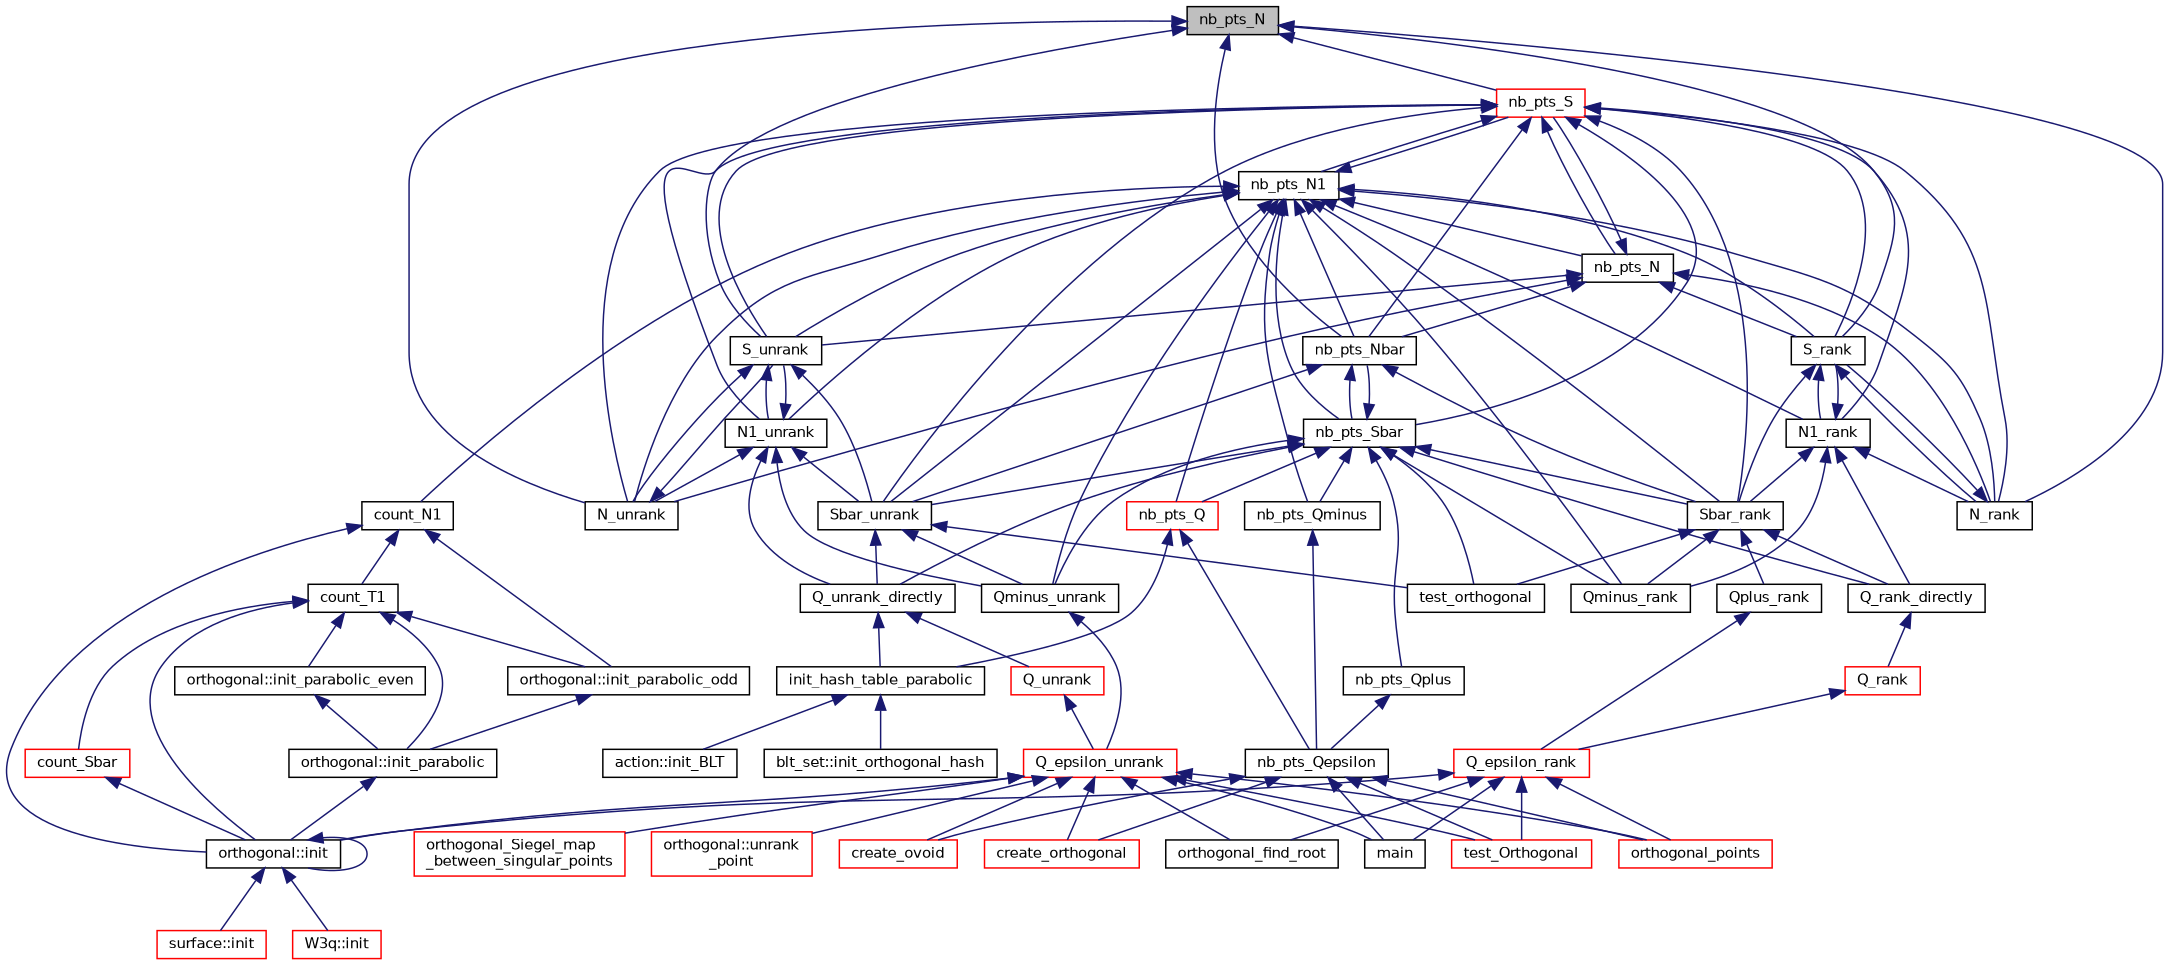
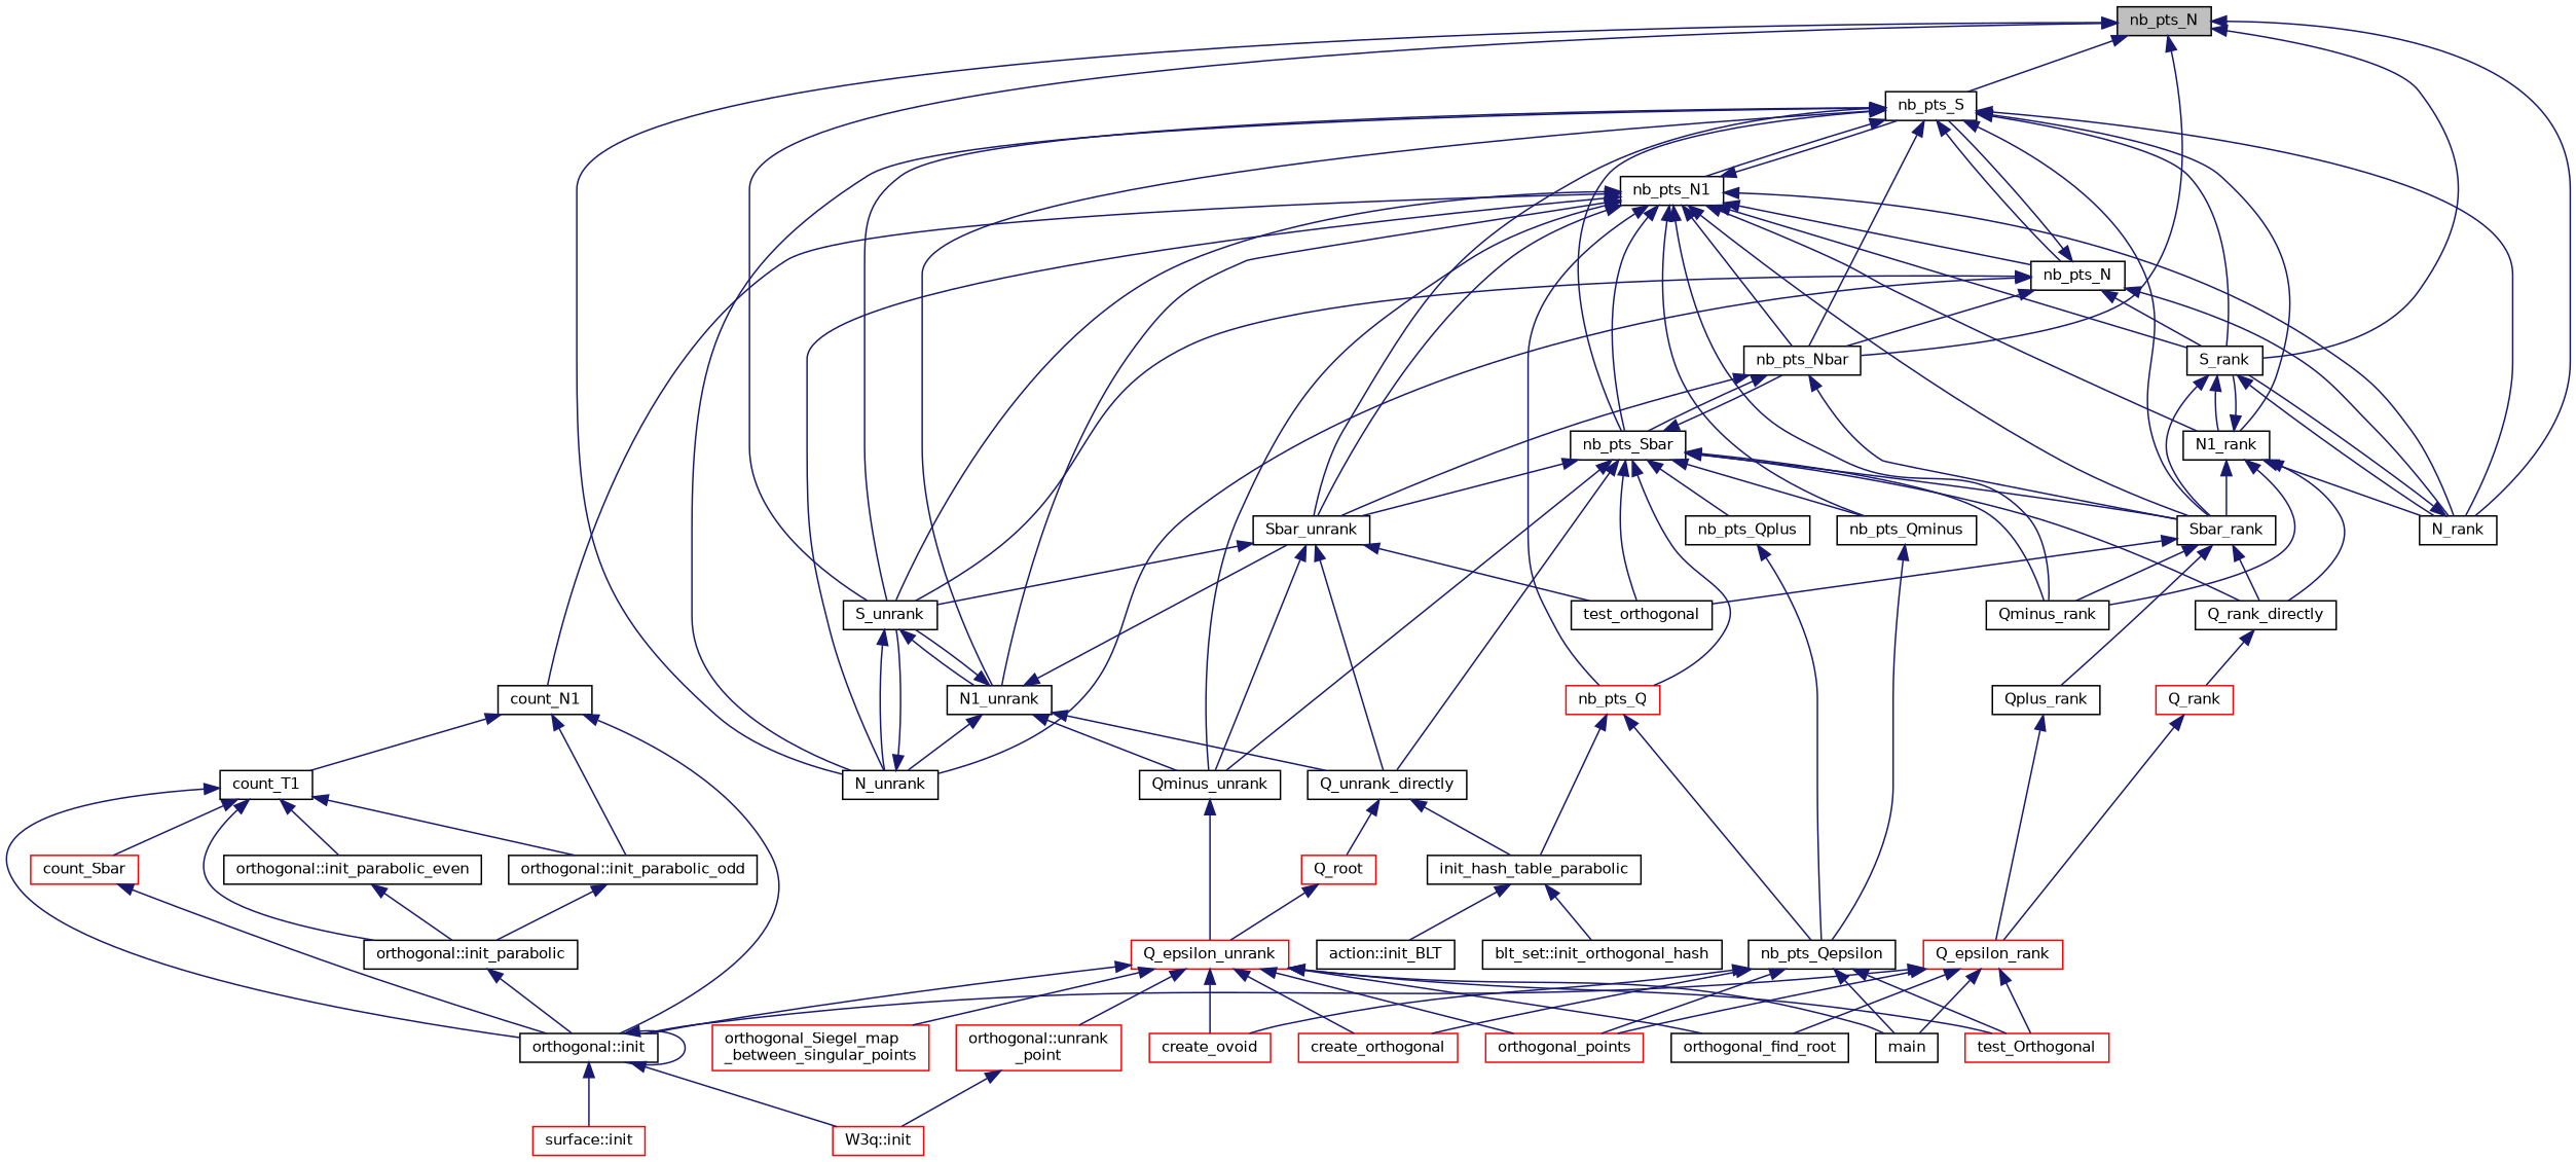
  digraph {
    rankdir=TB
    node [color=black fillcolor=white fontname=Helvetica fontsize=10 shape=record style=filled]
    edge [color=midnightblue dir=back fontname=Helvetica fontsize=10 labelfontname=Helvetica labelfontsize=10 style=solid]
    n1 [fillcolor=grey75 fontcolor=black height=0.2 label=nb_pts_N width=0.4]
-   n2 [color=red height=0.2 label=nb_pts_S width=0.4]
+   n2 [height=0.2 label=nb_pts_S width=0.4]
    n3 [height=0.2 label=nb_pts_Nbar width=0.4]
    n4 [height=0.2 label=S_unrank width=0.4]
    n5 [height=0.2 label=N_unrank width=0.4]
    n6 [height=0.2 label=S_rank width=0.4]
    n7 [height=0.2 label=N_rank width=0.4]
    n8 [height=0.2 label=nb_pts_N width=0.4]
    n9 [height=0.2 label=nb_pts_Sbar width=0.4]
    n10 [height=0.2 label=Sbar_unrank width=0.4]
    n11 [height=0.2 label=Sbar_rank width=0.4]
    n12 [height=0.2 label=N1_unrank width=0.4]
    n13 [height=0.2 label=N1_rank width=0.4]
    n14 [height=0.2 label=nb_pts_N1 width=0.4]
    n15 [color=red height=0.2 label=nb_pts_Q width=0.4]
    n16 [height=0.2 label=nb_pts_Qplus width=0.4]
    n17 [height=0.2 label=nb_pts_Qminus width=0.4]
    n18 [height=0.2 label=Q_unrank_directly width=0.4]
    n19 [height=0.2 label=Q_rank_directly width=0.4]
    n20 [height=0.2 label=Qminus_unrank width=0.4]
    n21 [height=0.2 label=Qminus_rank width=0.4]
    n22 [height=0.2 label=test_orthogonal width=0.4]
    n23 [height=0.2 label=Qplus_rank width=0.4]
    n24 [height=0.2 label=count_N1 width=0.4]
    n25 [height=0.2 label=nb_pts_Qepsilon width=0.4]
    n26 [height=0.2 label=init_hash_table_parabolic width=0.4]
-   n27 [color=red height=0.2 label=Q_unrank width=0.4]
+   n27 [color=red height=0.2 label=Q_root width=0.4]
    n28 [color=red height=0.2 label=Q_rank width=0.4]
    n29 [color=red height=0.2 label=Q_epsilon_unrank width=0.4]
    n30 [height=0.2 label=main width=0.4]
    n31 [color=red height=0.2 label=create_ovoid width=0.4]
    n32 [color=red height=0.2 label=test_Orthogonal width=0.4]
    n33 [color=red height=0.2 label=orthogonal_points width=0.4]
    n34 [color=red height=0.2 label=create_orthogonal width=0.4]
    n35 [height=0.2 label="blt_set::init_orthogonal_hash" width=0.4]
    n36 [height=0.2 label="action::init_BLT" width=0.4]
    n37 [height=0.2 label="orthogonal::init" width=0.4]
    n38 [color=red height=0.2 label="surface::init" width=0.4]
    n39 [color=red height=0.2 label="W3q::init" width=0.4]
    n40 [color=red height=0.2 label="orthogonal::unrank\l_point" width=0.4]
    n41 [color=red height=0.2 label="orthogonal_Siegel_map\l_between_singular_points" width=0.4]
    n42 [height=0.2 label=orthogonal_find_root width=0.4]
    n43 [color=red height=0.2 label=Q_epsilon_rank width=0.4]
    n44 [height=0.2 label="orthogonal::init_parabolic_odd" width=0.4]
    n45 [height=0.2 label=count_T1 width=0.4]
    n46 [height=0.2 label="orthogonal::init_parabolic" width=0.4]
    n47 [height=0.2 label="orthogonal::init_parabolic_even" width=0.4]
    n48 [color=red height=0.2 label=count_Sbar width=0.4]
    n1 -> n2
    n1 -> n3
    n1 -> n4
    n1 -> n5
    n1 -> n6
    n1 -> n7
    n2 -> n3
    n2 -> n4
    n2 -> n5
    n2 -> n6
    n2 -> n7
    n2 -> n8
    n2 -> n9
    n2 -> n10
    n2 -> n11
    n2 -> n12
    n2 -> n13
    n2 -> n14
    n3 -> n9
    n3 -> n10
    n3 -> n11
    n4 -> n5
-   n4 -> n10
+   n10 -> n4
    n4 -> n12
    n5 -> n4
    n6 -> n7
    n6 -> n11
    n6 -> n13
    n7 -> n6
    n8 -> n2
    n8 -> n3
    n8 -> n4
    n8 -> n5
    n8 -> n6
    n8 -> n7
    n9 -> n3
    n9 -> n10
    n9 -> n11
    n9 -> n15
    n9 -> n16
    n9 -> n17
    n9 -> n18
    n9 -> n19
    n9 -> n20
    n9 -> n21
    n9 -> n22
    n10 -> n18
    n10 -> n20
    n10 -> n22
    n11 -> n19
    n11 -> n21
    n11 -> n22
    n11 -> n23
    n12 -> n4
    n12 -> n5
    n12 -> n10
    n12 -> n18
    n12 -> n20
    n13 -> n6
    n13 -> n7
    n13 -> n11
    n13 -> n19
    n13 -> n21
    n14 -> n2
    n14 -> n3
    n14 -> n4
    n14 -> n5
    n14 -> n6
    n14 -> n7
    n14 -> n8
    n14 -> n9
    n14 -> n10
    n14 -> n11
    n14 -> n12
    n14 -> n13
    n14 -> n15
    n14 -> n17
    n14 -> n20
    n14 -> n21
    n14 -> n24
    n15 -> n25
    n15 -> n26
    n16 -> n25
    n17 -> n25
    n18 -> n26
    n18 -> n27
    n19 -> n28
    n20 -> n29
    n23 -> n43
    n24 -> n37
    n24 -> n44
    n24 -> n45
    n25 -> n30
    n25 -> n31
    n25 -> n32
    n25 -> n33
    n25 -> n34
    n26 -> n35
    n26 -> n36
    n27 -> n29
    n28 -> n43
    n29 -> n30
    n29 -> n31
    n29 -> n32
    n29 -> n33
    n29 -> n34
    n29 -> n37
    n29 -> n40
    n29 -> n41
    n29 -> n42
    n37 -> n37
    n37 -> n38
    n37 -> n39
+   n40 -> n39
    n43 -> n30
    n43 -> n32
    n43 -> n33
    n43 -> n37
    n43 -> n42
    n44 -> n46
    n45 -> n37
    n45 -> n44
    n45 -> n46
    n45 -> n47
    n45 -> n48
    n46 -> n37
    n47 -> n46
    n48 -> n37
  }
